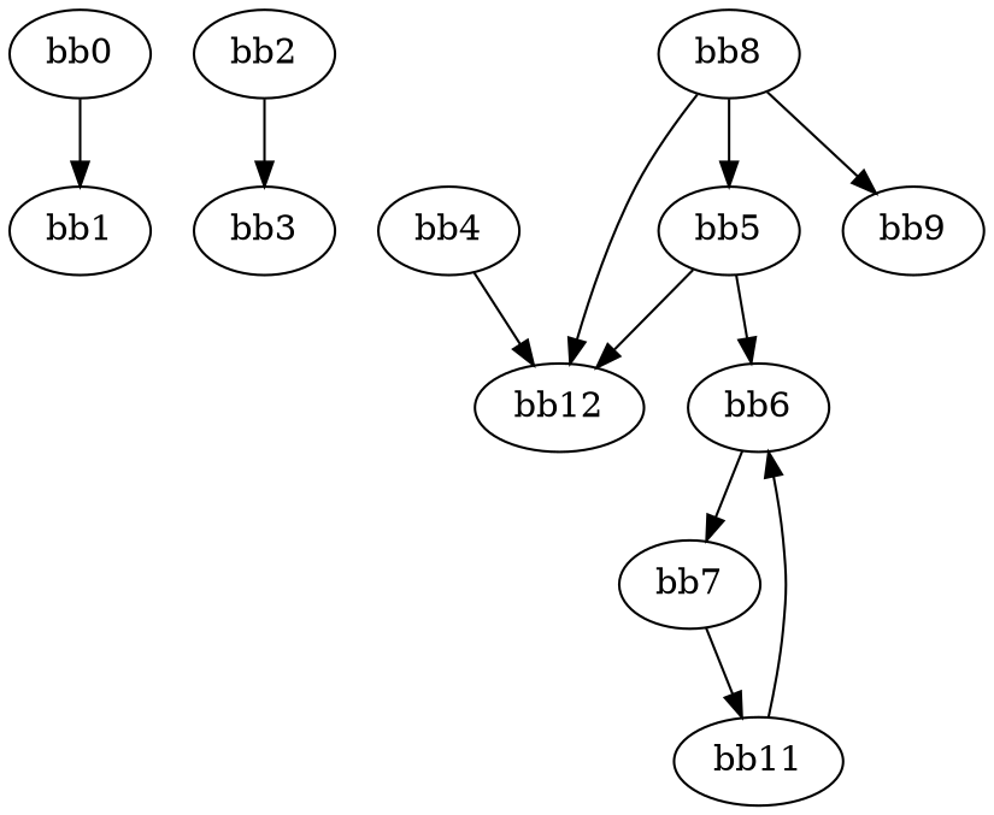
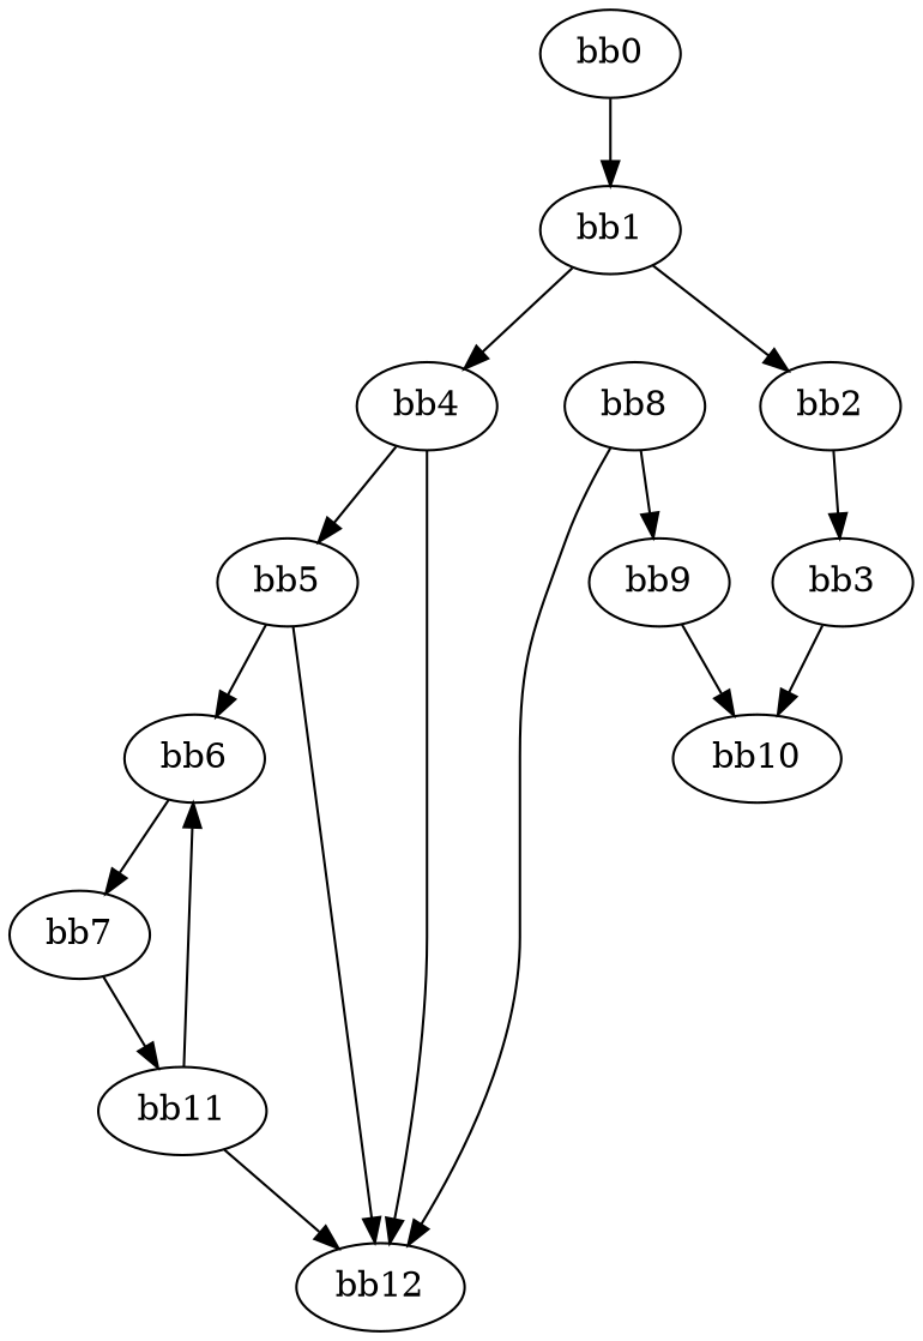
  digraph {
    n1 [label="bb0\l"]
    n2 [label="bb1\l"]
    n3 [label="bb2\l"]
    n4 [label="bb4\l"]
    n5 [label="bb12\l"]
    n6 [label="bb3\l"]
    n7 [label="bb5\l"]
+   n8 [label="bb10\l"]
    n9 [label="bb6\l"]
    n10 [label="bb7\l"]
    n11 [label="bb11\l"]
    n12 [label="bb8\l"]
    n13 [label="bb9\l"]
    n1 -> n2
+   n2 -> n3
+   n2 -> n4
    n3 -> n6
    n4 -> n5
-   n12 -> n7
+   n4 -> n7
+   n6 -> n8
    n7 -> n5
    n7 -> n9
    n9 -> n10
    n10 -> n11
+   n11 -> n5
    n11 -> n9
    n12 -> n5
    n12 -> n13
+   n13 -> n8
  }
